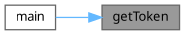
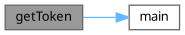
  digraph {
    rankdir=RL
    fontname="Noto Sans"
    node [fontname="Noto Sans" fontsize=10 shape=box style=filled]
    n1 [color=gray40 fillcolor=grey60 fontcolor=black height=0.2 label=getToken width=0.4]
    n2 [color=grey40 fillcolor=white height=0.2 label=main width=0.4]
-   n1 -> n2 [color=steelblue1 dir=back fontname="Noto Sans" fontsize=10 labelfontname=Helvetica labelfontsize=10 style=solid]
+   n2 -> n1 [color=steelblue1 dir=back fontname="Noto Sans" fontsize=10 labelfontname=Helvetica labelfontsize=10 style=solid]
  }
